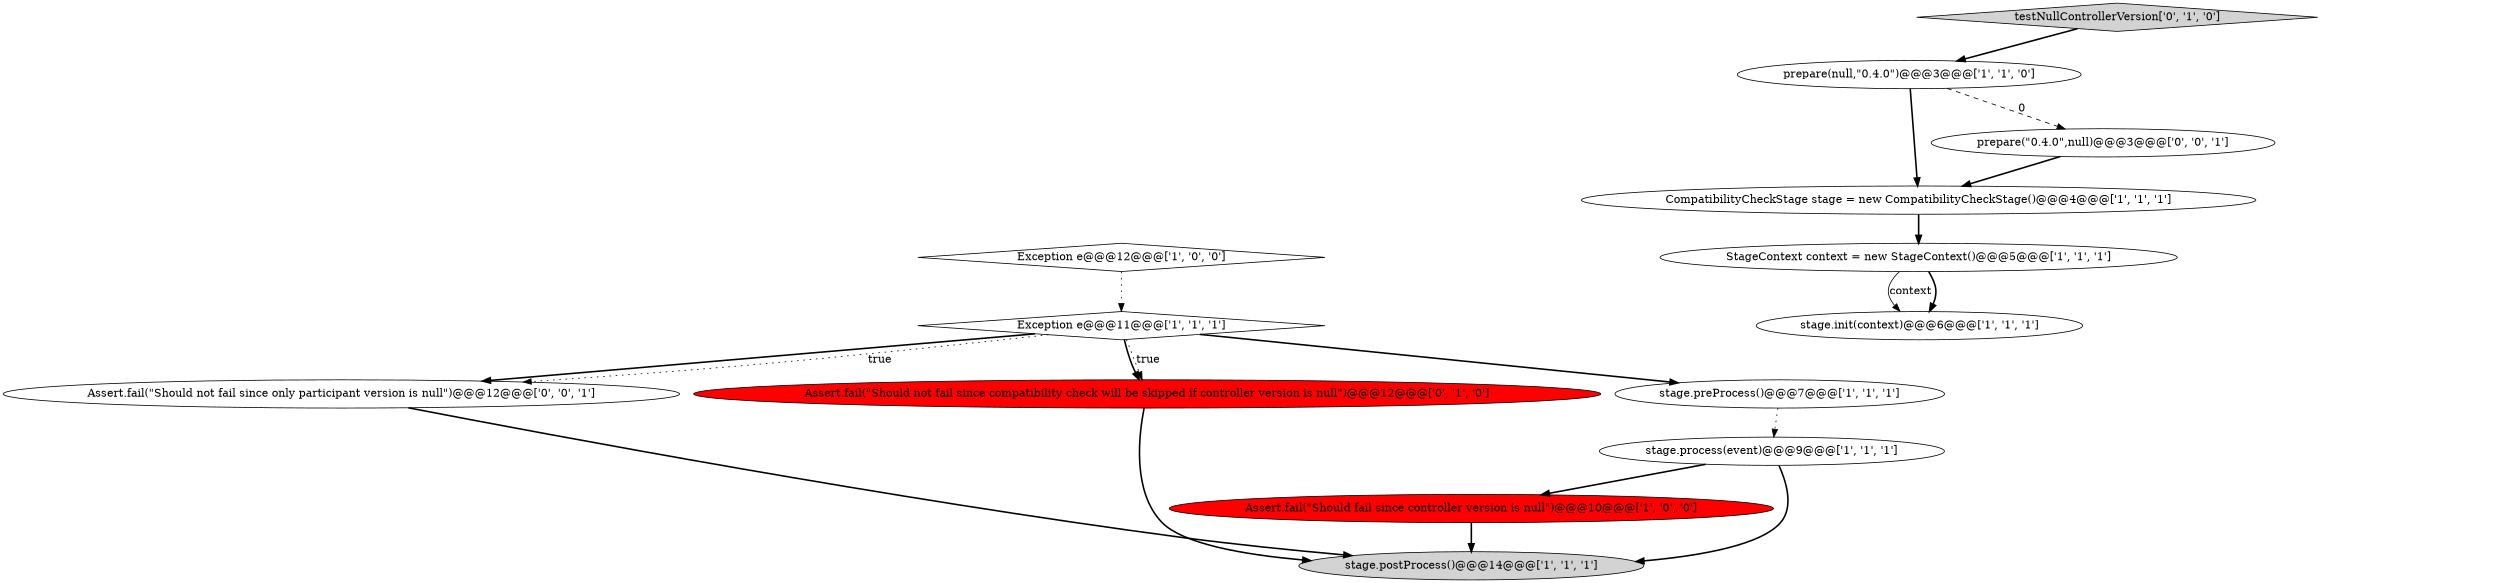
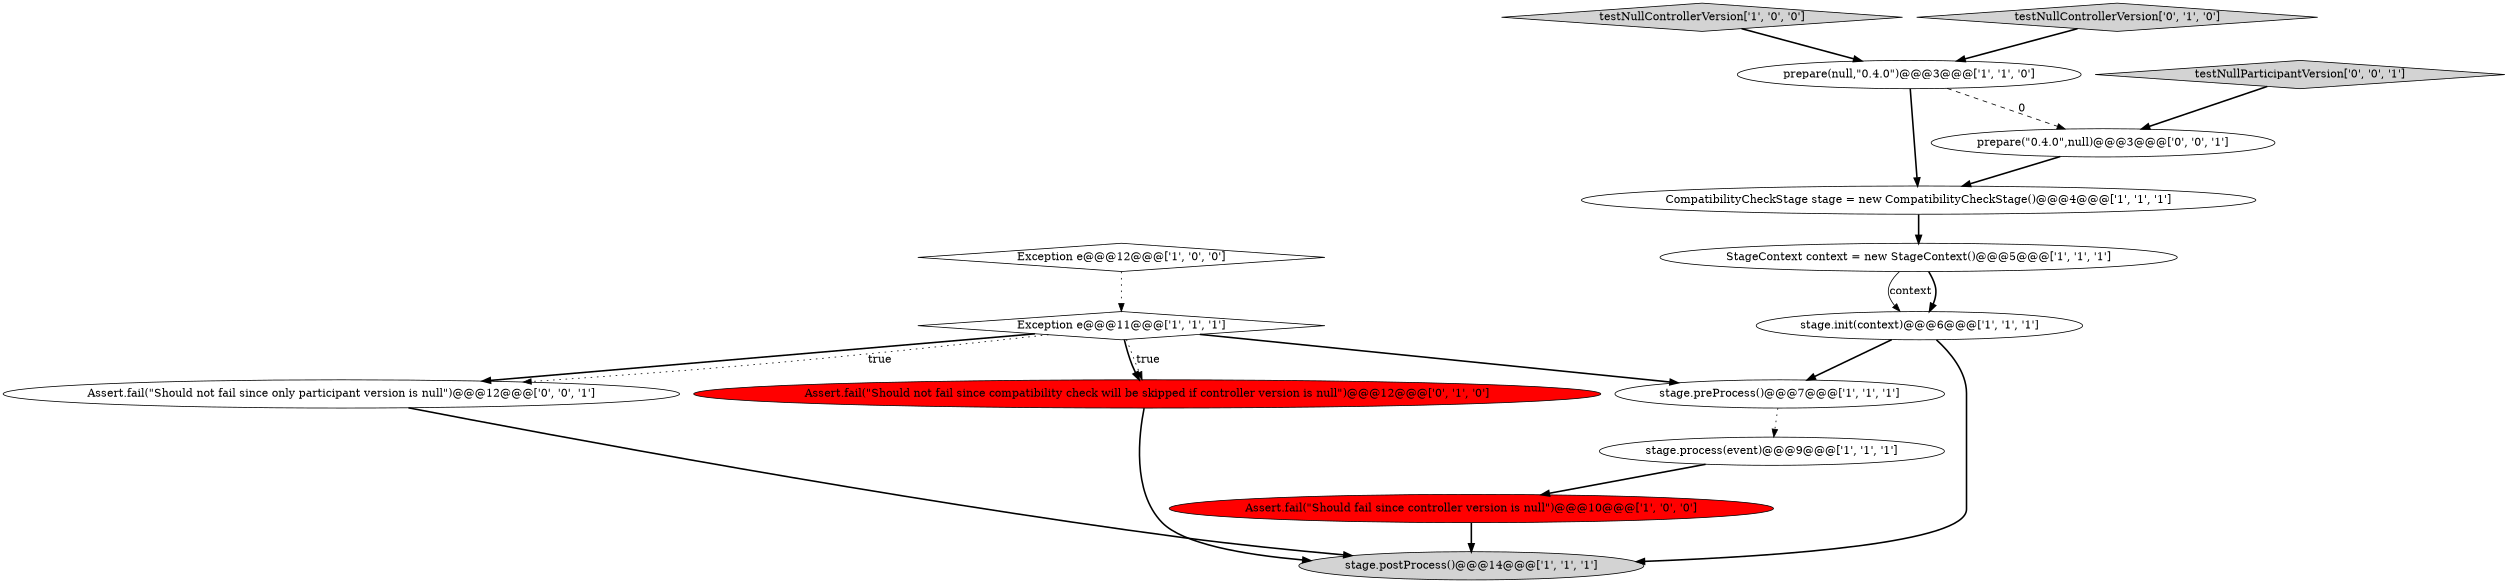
  digraph {
    node [fillcolor=white shape=ellipse style=filled]
    edge [style=bold]
    n1 [fillcolor=lightgray label="stage.postProcess()@@@14@@@['1', '1', '1']"]
    n2 [label="prepare(\"0.4.0\",null)@@@3@@@['0', '0', '1']"]
    n3 [label="CompatibilityCheckStage stage = new CompatibilityCheckStage()@@@4@@@['1', '1', '1']"]
    n4 [label="StageContext context = new StageContext()@@@5@@@['1', '1', '1']"]
    n5 [label="stage.init(context)@@@6@@@['1', '1', '1']"]
    n6 [label="stage.preProcess()@@@7@@@['1', '1', '1']"]
    n7 [fillcolor=red label="Assert.fail(\"Should not fail since compatibility check will be skipped if controller version is null\")@@@12@@@['0', '1', '0']"]
    n8 [label="prepare(null,\"0.4.0\")@@@3@@@['1', '1', '0']"]
    n9 [label="Exception e@@@11@@@['1', '1', '1']" shape=diamond]
    n10 [label="Assert.fail(\"Should not fail since only participant version is null\")@@@12@@@['0', '0', '1']"]
    n11 [label="stage.process(event)@@@9@@@['1', '1', '1']"]
    n12 [fillcolor=red label="Assert.fail(\"Should fail since controller version is null\")@@@10@@@['1', '0', '0']"]
+   n13 [fillcolor=lightgray label="testNullControllerVersion['1', '0', '0']" shape=diamond]
+   n14 [fillcolor=lightgray label="testNullParticipantVersion['0', '0', '1']" shape=diamond]
    n15 [label="Exception e@@@12@@@['1', '0', '0']" shape=diamond]
    n16 [fillcolor=lightgray label="testNullControllerVersion['0', '1', '0']" shape=diamond]
    n2 -> n3
    n3 -> n4
    n4 -> n5
    n4 -> n5 [label=context style=solid]
+   n5 -> n6
    n6 -> n11 [style=dotted]
    n7 -> n1
    n8 -> n2 [label=0 style=dashed]
    n8 -> n3
    n9 -> n6
    n9 -> n7 [label=true style=dotted]
    n9 -> n7
    n9 -> n10
    n9 -> n10 [label=true style=dotted]
    n10 -> n1
-   n11 -> n1
+   n5 -> n1
    n11 -> n12
    n12 -> n1
+   n13 -> n8
+   n14 -> n2
    n15 -> n9 [style=dotted]
    n16 -> n8
  }
